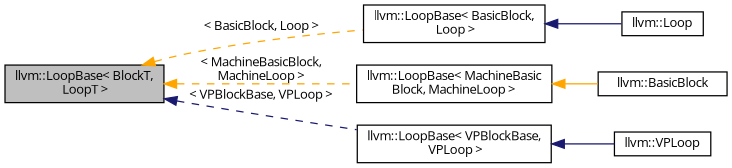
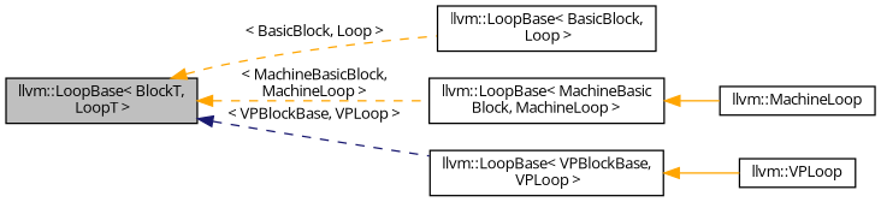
  digraph {
    fontname="Open Sans"
    rankdir=LR
    node [color=black fontname="Open Sans" fontsize=10 shape=box]
    edge [color=orange dir=back fontname="Open Sans" fontsize=10 labelfontname=Helvetica labelfontsize=10 style=dashed]
    n1 [fillcolor=grey75 fontcolor=black height=0.2 label="llvm::LoopBase\< BlockT,\l LoopT \>" style=filled width=0.4]
    n2 [height=0.2 label="llvm::LoopBase\< BasicBlock,\l Loop \>" width=0.4]
    n3 [height=0.2 label="llvm::LoopBase\< MachineBasic\lBlock, MachineLoop \>" width=0.4]
    n4 [height=0.2 label="llvm::LoopBase\< VPBlockBase,\l VPLoop \>" width=0.4]
-   n5 [height=0.2 label="llvm::Loop" width=0.4]
-   n6 [height=0.2 label="llvm::BasicBlock" width=0.4]
+   n6 [height=0.2 label="llvm::MachineLoop" width=0.4]
    n7 [height=0.2 label="llvm::VPLoop" width=0.4]
    n1 -> n2 [label=" \< BasicBlock, Loop \>"]
    n1 -> n3 [label=" \< MachineBasicBlock,\l MachineLoop \>"]
    n1 -> n4 [color=midnightblue label=" \< VPBlockBase, VPLoop \>"]
-   n2 -> n5 [color=midnightblue style=solid]
    n3 -> n6 [style=solid]
-   n4 -> n7 [color=midnightblue style=solid]
+   n4 -> n7 [style=solid]
  }
